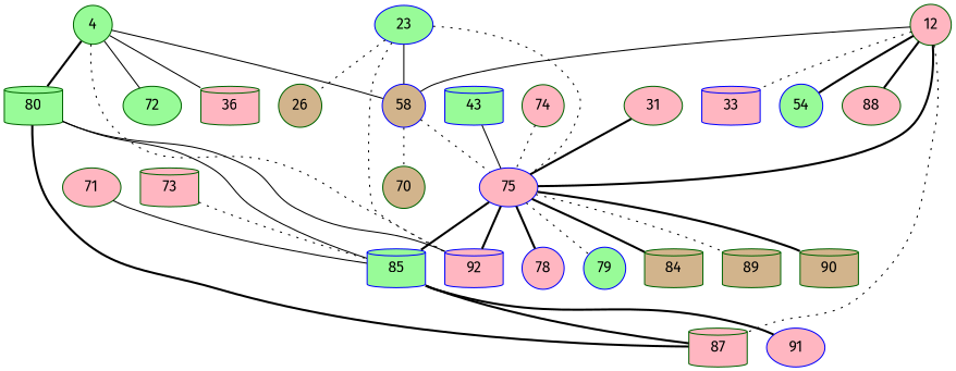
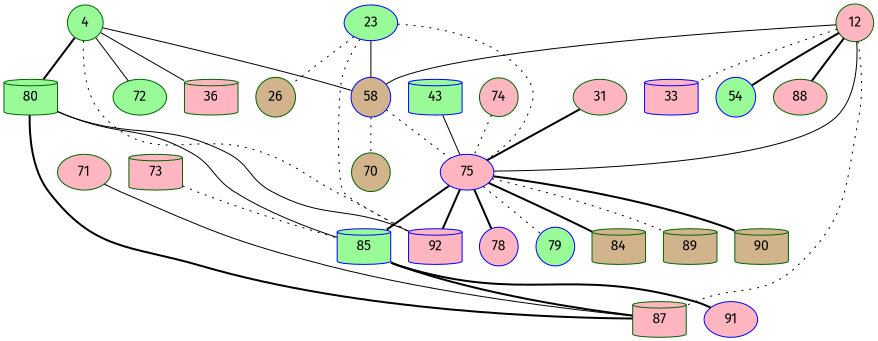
  graph {
    fontname="Fira Sans"
    node [color=darkgreen fillcolor=lightpink fontname="Fira Sans" shape=cylinder style=filled]
    edge [fontname="Fira Sans" style=bold]
    4 [fillcolor=palegreen shape=circle super="+2"]
    36
    58 [color=blue fillcolor=tan shape=circle super="+49+48"]
    72 [fillcolor=palegreen shape=ellipse super="+27+69"]
    80 [fillcolor=palegreen super="+66+76"]
    92 [color=blue super="+86+81"]
    75 [color=blue shape=ellipse super="+68+7+46+51+56+63+67+20"]
    n8 [fillcolor=tan label=70 shape=circle super="+21+41+61+62"]
    87 [super="+64+47+53+65"]
    85 [color=blue fillcolor=palegreen super="+18"]
    12 [shape=circle super="+11"]
    33 [color=blue]
    54 [color=blue fillcolor=palegreen shape=circle]
    88 [shape=ellipse]
    78 [color=blue shape=circle]
    79 [color=blue fillcolor=palegreen shape=circle]
    84 [fillcolor=tan]
    89 [fillcolor=tan]
    90 [fillcolor=tan super="+50"]
    23 [color=blue fillcolor=palegreen shape=ellipse super="+14"]
    26 [fillcolor=tan shape=circle]
    n22 [label=31 shape=ellipse]
    43 [color=blue fillcolor=palegreen]
    71 [shape=ellipse]
    91 [color=blue shape=ellipse super="+25+70"]
    73
    74 [shape=circle]
    4 -- 36 [style=solid]
    4 -- 58 [style=solid weight=2]
    4 -- 72 [style=solid]
    4 -- 80 [weight=4]
    4 -- 92 [style=dotted]
    58 -- 75 [style=dotted]
    58 -- n8 [style=dotted]
    80 -- 92 [style=solid]
    80 -- 87
    80 -- 85 [style=solid]
    75 -- 92 [weight=4]
    75 -- 85 [weight=5]
    75 -- 78
    75 -- 79 [style=dotted]
    75 -- 84
    75 -- 89 [style=dotted]
    75 -- 90
    85 -- 87
    85 -- 91
    12 -- 58 [style=solid]
-   12 -- 75 [weight=3]
+   12 -- 75 [style=solid weight=3]
    12 -- 87 [style=dotted weight=4]
    12 -- 33 [style=dotted]
    12 -- 54
    12 -- 88
    23 -- 58 [style=solid weight=4]
    23 -- 92 [style=dotted]
    23 -- 75 [style=dotted]
    23 -- 26 [style=dotted]
    n22 -- 75
    43 -- 75 [style=solid]
-   71 -- 85 [style=solid]
+   71 -- 87 [style=solid]
    73 -- 85 [style=dotted]
    74 -- 75 [style=dotted]
  }
